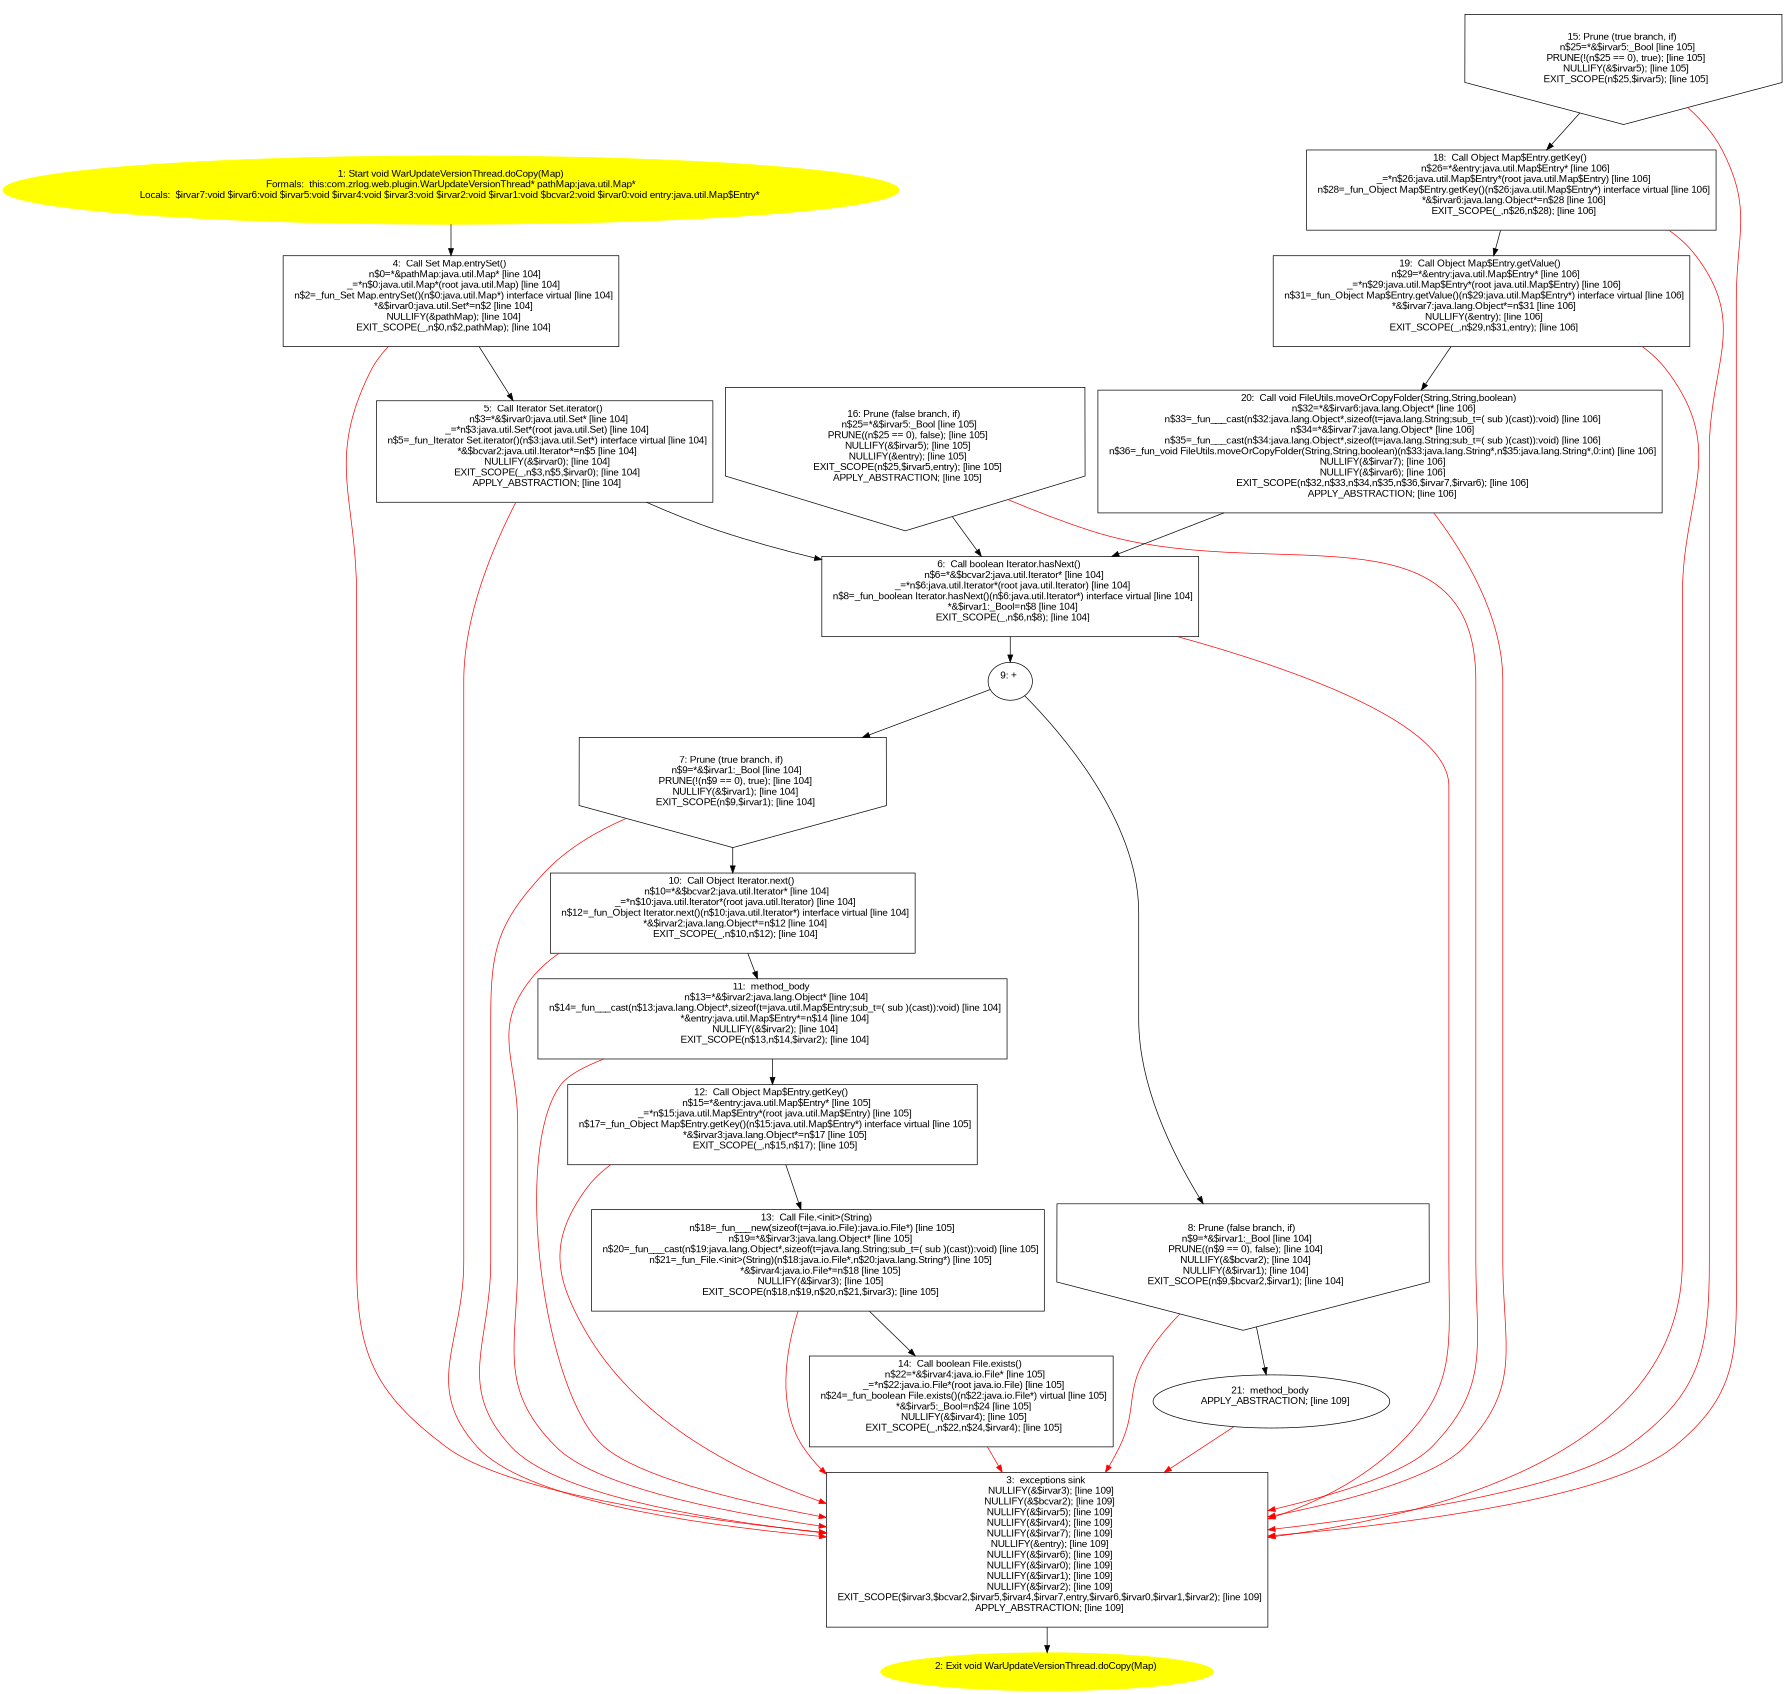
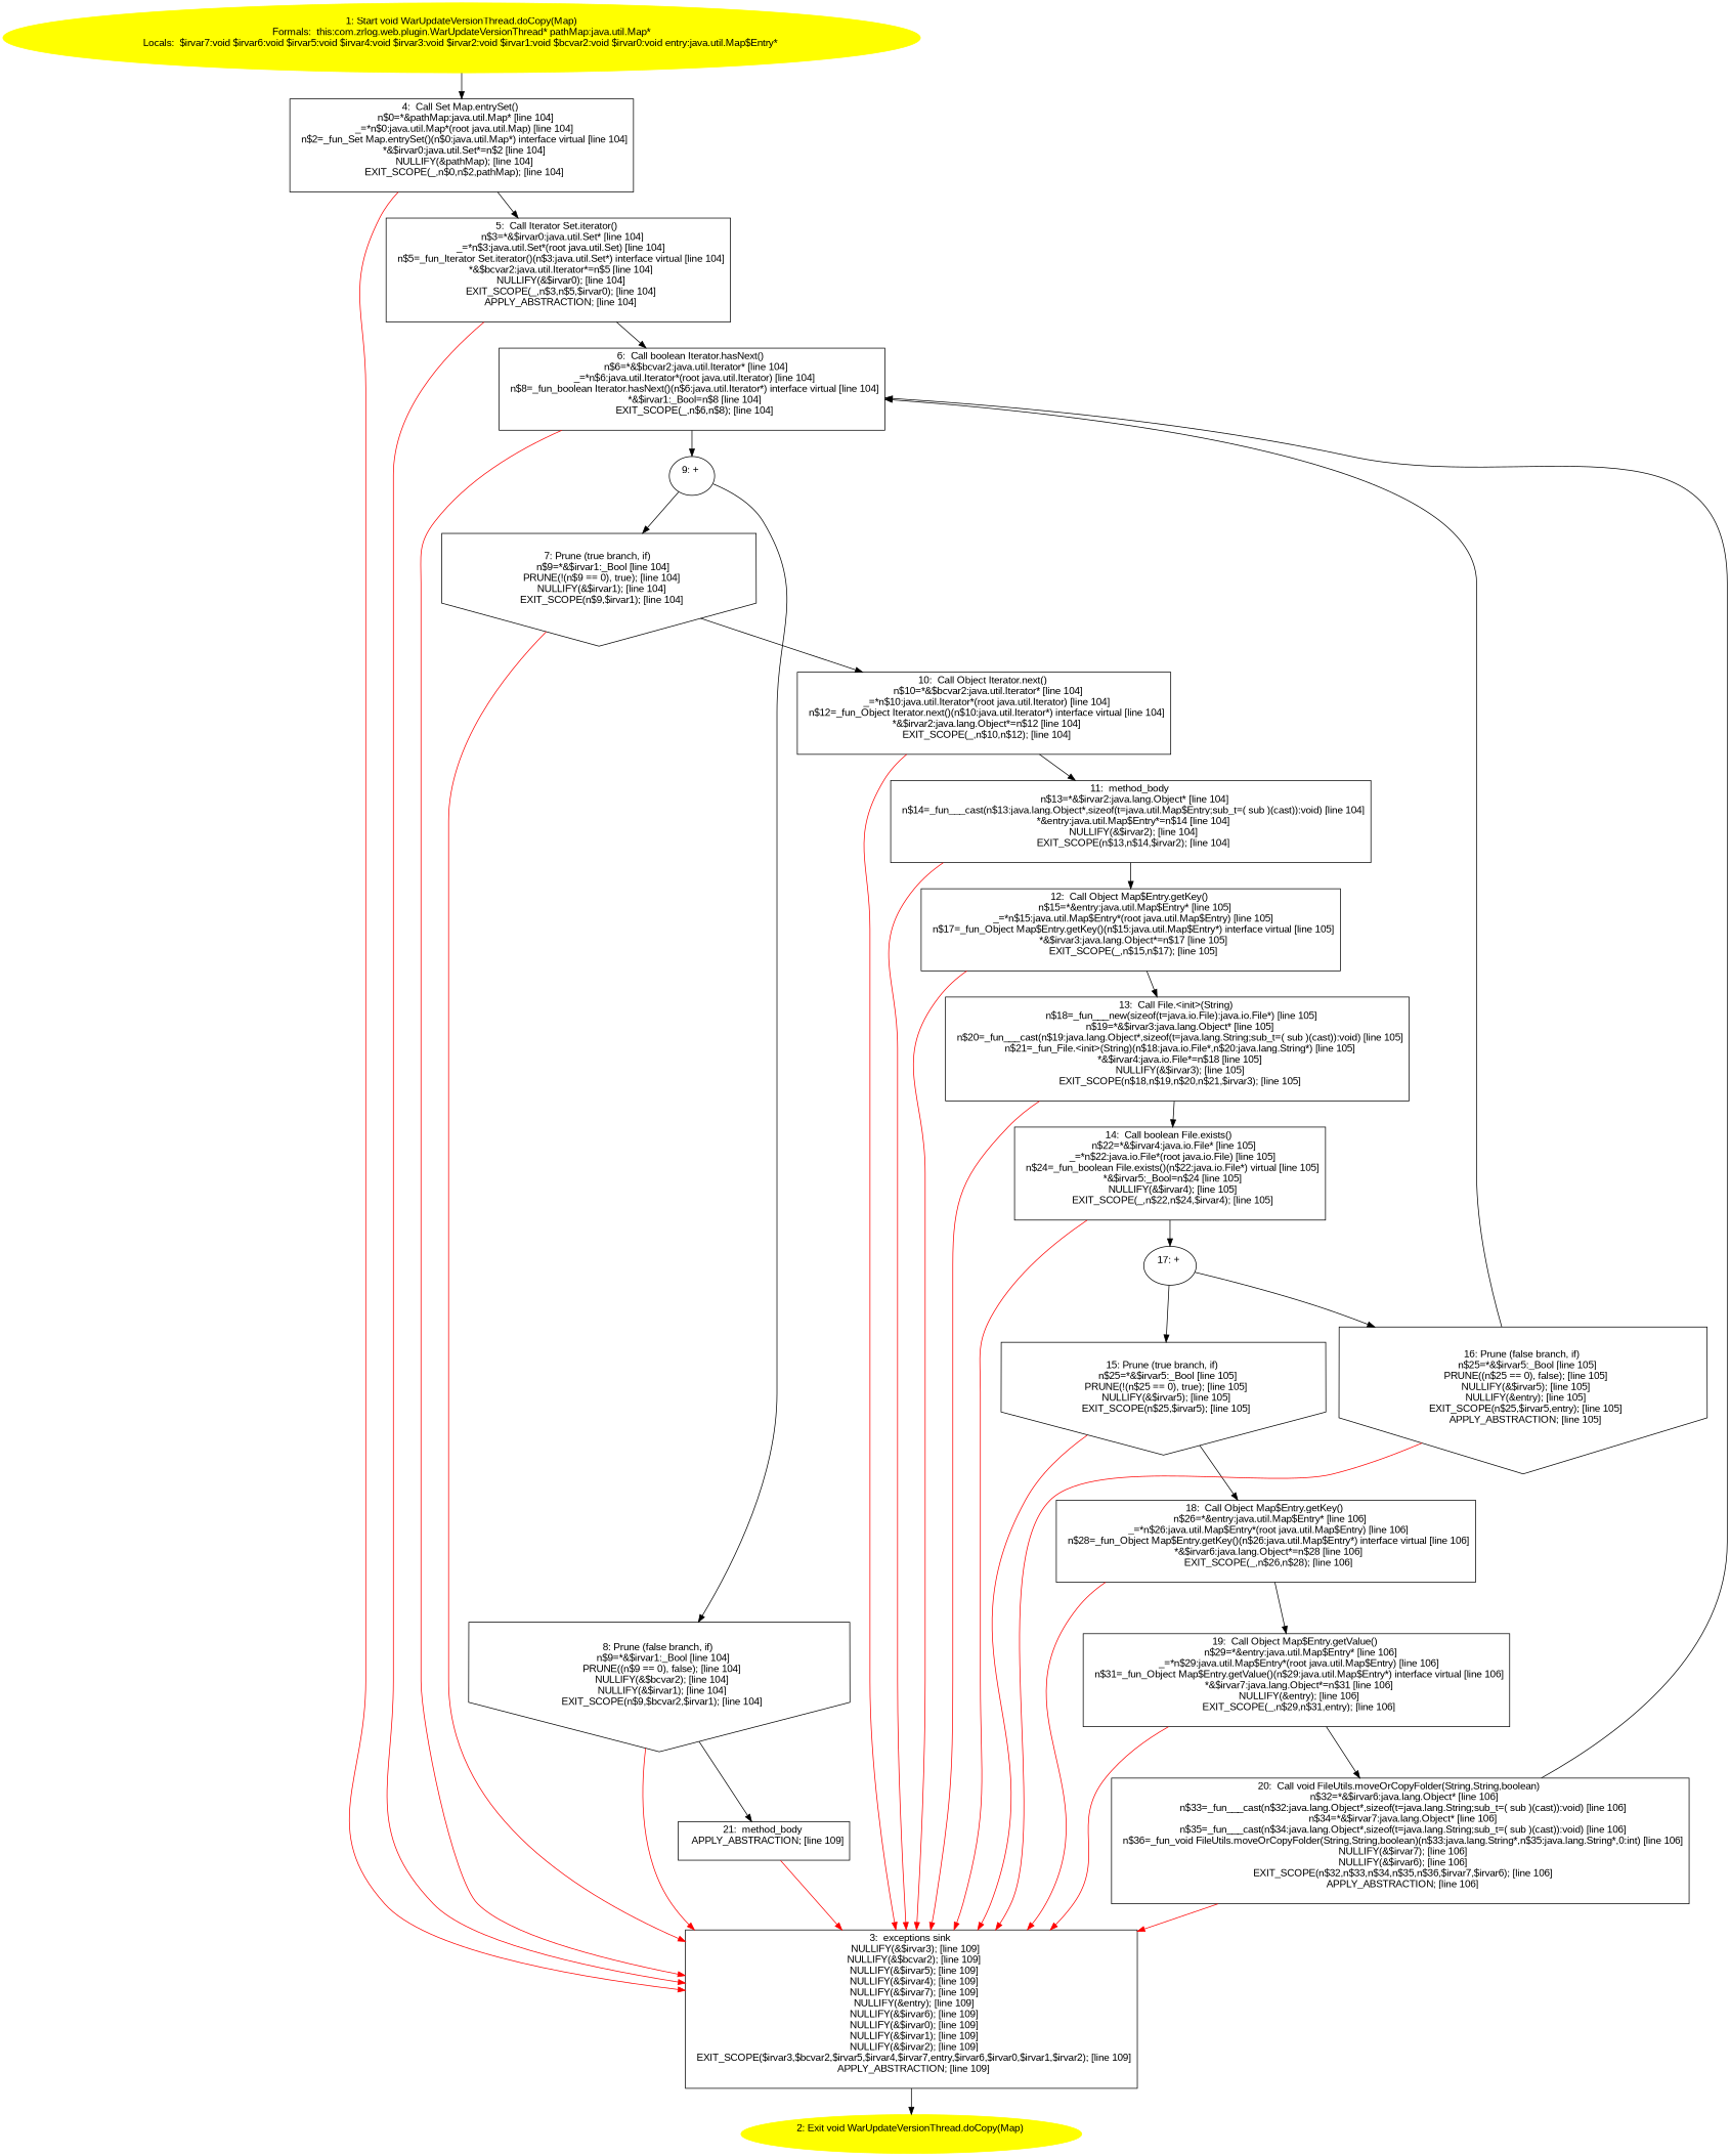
  digraph {
    fontname="Liberation Sans"
    node [fontname="Liberation Sans" shape=box]
    edge [fontname="Liberation Sans"]
    n1 [color=yellow label="1: Start void WarUpdateVersionThread.doCopy(Map)\nFormals:  this:com.zrlog.web.plugin.WarUpdateVersionThread* pathMap:java.util.Map*\nLocals:  $irvar7:void $irvar6:void $irvar5:void $irvar4:void $irvar3:void $irvar2:void $irvar1:void $bcvar2:void $irvar0:void entry:java.util.Map$Entry* \n  " style=filled shape=""]
    n2 [label="4:  Call Set Map.entrySet() \n   n$0=*&pathMap:java.util.Map* [line 104]\n  _=*n$0:java.util.Map*(root java.util.Map) [line 104]\n  n$2=_fun_Set Map.entrySet()(n$0:java.util.Map*) interface virtual [line 104]\n  *&$irvar0:java.util.Set*=n$2 [line 104]\n  NULLIFY(&pathMap); [line 104]\n  EXIT_SCOPE(_,n$0,n$2,pathMap); [line 104]\n "]
    n3 [label="3:  exceptions sink \n   NULLIFY(&$irvar3); [line 109]\n  NULLIFY(&$bcvar2); [line 109]\n  NULLIFY(&$irvar5); [line 109]\n  NULLIFY(&$irvar4); [line 109]\n  NULLIFY(&$irvar7); [line 109]\n  NULLIFY(&entry); [line 109]\n  NULLIFY(&$irvar6); [line 109]\n  NULLIFY(&$irvar0); [line 109]\n  NULLIFY(&$irvar1); [line 109]\n  NULLIFY(&$irvar2); [line 109]\n  EXIT_SCOPE($irvar3,$bcvar2,$irvar5,$irvar4,$irvar7,entry,$irvar6,$irvar0,$irvar1,$irvar2); [line 109]\n  APPLY_ABSTRACTION; [line 109]\n "]
    n4 [label="5:  Call Iterator Set.iterator() \n   n$3=*&$irvar0:java.util.Set* [line 104]\n  _=*n$3:java.util.Set*(root java.util.Set) [line 104]\n  n$5=_fun_Iterator Set.iterator()(n$3:java.util.Set*) interface virtual [line 104]\n  *&$bcvar2:java.util.Iterator*=n$5 [line 104]\n  NULLIFY(&$irvar0); [line 104]\n  EXIT_SCOPE(_,n$3,n$5,$irvar0); [line 104]\n  APPLY_ABSTRACTION; [line 104]\n "]
    n5 [color=yellow label="2: Exit void WarUpdateVersionThread.doCopy(Map) \n  " style=filled shape=""]
    n6 [label="6:  Call boolean Iterator.hasNext() \n   n$6=*&$bcvar2:java.util.Iterator* [line 104]\n  _=*n$6:java.util.Iterator*(root java.util.Iterator) [line 104]\n  n$8=_fun_boolean Iterator.hasNext()(n$6:java.util.Iterator*) interface virtual [line 104]\n  *&$irvar1:_Bool=n$8 [line 104]\n  EXIT_SCOPE(_,n$6,n$8); [line 104]\n "]
    n7 [label="9: + \n  " shape=""]
    n8 [label="7: Prune (true branch, if) \n   n$9=*&$irvar1:_Bool [line 104]\n  PRUNE(!(n$9 == 0), true); [line 104]\n  NULLIFY(&$irvar1); [line 104]\n  EXIT_SCOPE(n$9,$irvar1); [line 104]\n " shape=invhouse]
    n9 [label="8: Prune (false branch, if) \n   n$9=*&$irvar1:_Bool [line 104]\n  PRUNE((n$9 == 0), false); [line 104]\n  NULLIFY(&$bcvar2); [line 104]\n  NULLIFY(&$irvar1); [line 104]\n  EXIT_SCOPE(n$9,$bcvar2,$irvar1); [line 104]\n " shape=invhouse]
    n10 [label="10:  Call Object Iterator.next() \n   n$10=*&$bcvar2:java.util.Iterator* [line 104]\n  _=*n$10:java.util.Iterator*(root java.util.Iterator) [line 104]\n  n$12=_fun_Object Iterator.next()(n$10:java.util.Iterator*) interface virtual [line 104]\n  *&$irvar2:java.lang.Object*=n$12 [line 104]\n  EXIT_SCOPE(_,n$10,n$12); [line 104]\n "]
-   n11 [label="21:  method_body \n   APPLY_ABSTRACTION; [line 109]\n " shape=ellipse]
+   n11 [label="21:  method_body \n   APPLY_ABSTRACTION; [line 109]\n "]
    n12 [label="11:  method_body \n   n$13=*&$irvar2:java.lang.Object* [line 104]\n  n$14=_fun___cast(n$13:java.lang.Object*,sizeof(t=java.util.Map$Entry;sub_t=( sub )(cast)):void) [line 104]\n  *&entry:java.util.Map$Entry*=n$14 [line 104]\n  NULLIFY(&$irvar2); [line 104]\n  EXIT_SCOPE(n$13,n$14,$irvar2); [line 104]\n "]
    n13 [label="12:  Call Object Map$Entry.getKey() \n   n$15=*&entry:java.util.Map$Entry* [line 105]\n  _=*n$15:java.util.Map$Entry*(root java.util.Map$Entry) [line 105]\n  n$17=_fun_Object Map$Entry.getKey()(n$15:java.util.Map$Entry*) interface virtual [line 105]\n  *&$irvar3:java.lang.Object*=n$17 [line 105]\n  EXIT_SCOPE(_,n$15,n$17); [line 105]\n "]
    n14 [label="13:  Call File.<init>(String) \n   n$18=_fun___new(sizeof(t=java.io.File):java.io.File*) [line 105]\n  n$19=*&$irvar3:java.lang.Object* [line 105]\n  n$20=_fun___cast(n$19:java.lang.Object*,sizeof(t=java.lang.String;sub_t=( sub )(cast)):void) [line 105]\n  n$21=_fun_File.<init>(String)(n$18:java.io.File*,n$20:java.lang.String*) [line 105]\n  *&$irvar4:java.io.File*=n$18 [line 105]\n  NULLIFY(&$irvar3); [line 105]\n  EXIT_SCOPE(n$18,n$19,n$20,n$21,$irvar3); [line 105]\n "]
    n15 [label="14:  Call boolean File.exists() \n   n$22=*&$irvar4:java.io.File* [line 105]\n  _=*n$22:java.io.File*(root java.io.File) [line 105]\n  n$24=_fun_boolean File.exists()(n$22:java.io.File*) virtual [line 105]\n  *&$irvar5:_Bool=n$24 [line 105]\n  NULLIFY(&$irvar4); [line 105]\n  EXIT_SCOPE(_,n$22,n$24,$irvar4); [line 105]\n "]
+   n16 [label="17: + \n  " shape=""]
    n17 [label="15: Prune (true branch, if) \n   n$25=*&$irvar5:_Bool [line 105]\n  PRUNE(!(n$25 == 0), true); [line 105]\n  NULLIFY(&$irvar5); [line 105]\n  EXIT_SCOPE(n$25,$irvar5); [line 105]\n " shape=invhouse]
    n18 [label="16: Prune (false branch, if) \n   n$25=*&$irvar5:_Bool [line 105]\n  PRUNE((n$25 == 0), false); [line 105]\n  NULLIFY(&$irvar5); [line 105]\n  NULLIFY(&entry); [line 105]\n  EXIT_SCOPE(n$25,$irvar5,entry); [line 105]\n  APPLY_ABSTRACTION; [line 105]\n " shape=invhouse]
    n19 [label="18:  Call Object Map$Entry.getKey() \n   n$26=*&entry:java.util.Map$Entry* [line 106]\n  _=*n$26:java.util.Map$Entry*(root java.util.Map$Entry) [line 106]\n  n$28=_fun_Object Map$Entry.getKey()(n$26:java.util.Map$Entry*) interface virtual [line 106]\n  *&$irvar6:java.lang.Object*=n$28 [line 106]\n  EXIT_SCOPE(_,n$26,n$28); [line 106]\n "]
    n20 [label="19:  Call Object Map$Entry.getValue() \n   n$29=*&entry:java.util.Map$Entry* [line 106]\n  _=*n$29:java.util.Map$Entry*(root java.util.Map$Entry) [line 106]\n  n$31=_fun_Object Map$Entry.getValue()(n$29:java.util.Map$Entry*) interface virtual [line 106]\n  *&$irvar7:java.lang.Object*=n$31 [line 106]\n  NULLIFY(&entry); [line 106]\n  EXIT_SCOPE(_,n$29,n$31,entry); [line 106]\n "]
    n21 [label="20:  Call void FileUtils.moveOrCopyFolder(String,String,boolean) \n   n$32=*&$irvar6:java.lang.Object* [line 106]\n  n$33=_fun___cast(n$32:java.lang.Object*,sizeof(t=java.lang.String;sub_t=( sub )(cast)):void) [line 106]\n  n$34=*&$irvar7:java.lang.Object* [line 106]\n  n$35=_fun___cast(n$34:java.lang.Object*,sizeof(t=java.lang.String;sub_t=( sub )(cast)):void) [line 106]\n  n$36=_fun_void FileUtils.moveOrCopyFolder(String,String,boolean)(n$33:java.lang.String*,n$35:java.lang.String*,0:int) [line 106]\n  NULLIFY(&$irvar7); [line 106]\n  NULLIFY(&$irvar6); [line 106]\n  EXIT_SCOPE(n$32,n$33,n$34,n$35,n$36,$irvar7,$irvar6); [line 106]\n  APPLY_ABSTRACTION; [line 106]\n "]
    n1 -> n2
    n2 -> n3 [color=red]
    n2 -> n4
    n3 -> n5
    n4 -> n3 [color=red]
    n4 -> n6
    n6 -> n3 [color=red]
    n6 -> n7
    n7 -> n8
    n7 -> n9
    n8 -> n3 [color=red]
    n8 -> n10
    n9 -> n3 [color=red]
    n9 -> n11
    n10 -> n3 [color=red]
    n10 -> n12
    n11 -> n3 [color=red]
    n12 -> n3 [color=red]
    n12 -> n13
    n13 -> n3 [color=red]
    n13 -> n14
    n14 -> n3 [color=red]
    n14 -> n15
    n15 -> n3 [color=red]
+   n15 -> n16
+   n16 -> n17
+   n16 -> n18
    n17 -> n3 [color=red]
    n17 -> n19
    n18 -> n3 [color=red]
    n18 -> n6
    n19 -> n3 [color=red]
    n19 -> n20
    n20 -> n3 [color=red]
    n20 -> n21
    n21 -> n3 [color=red]
    n21 -> n6
  }
